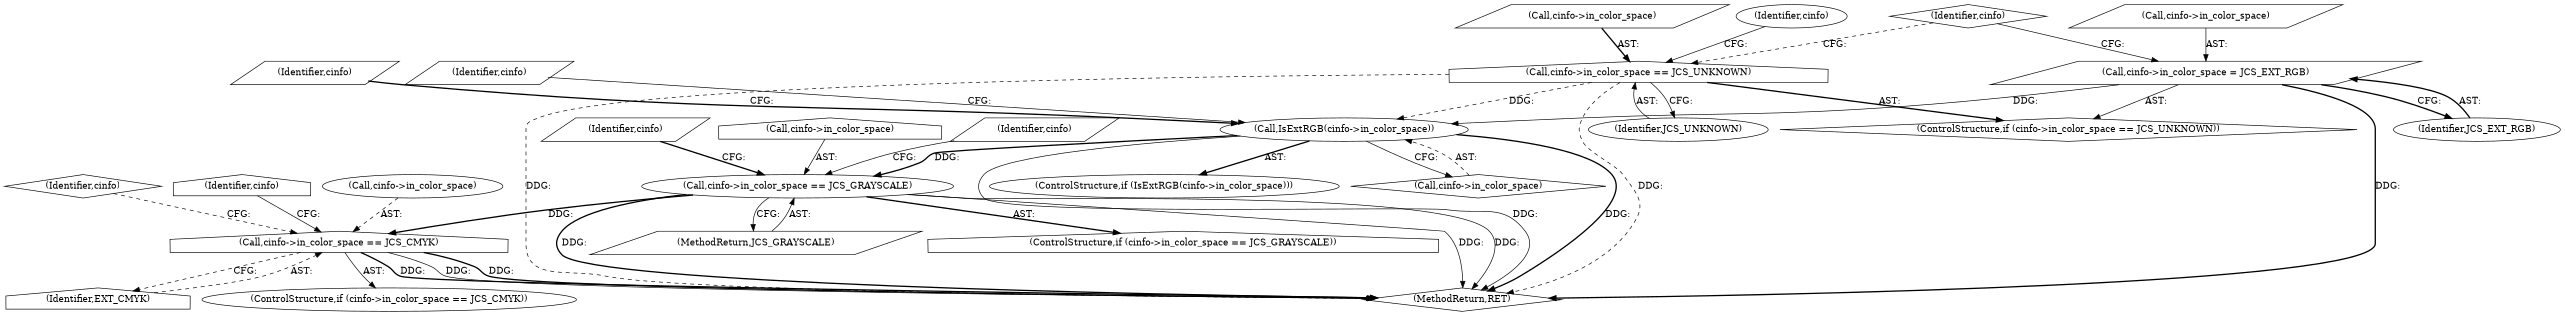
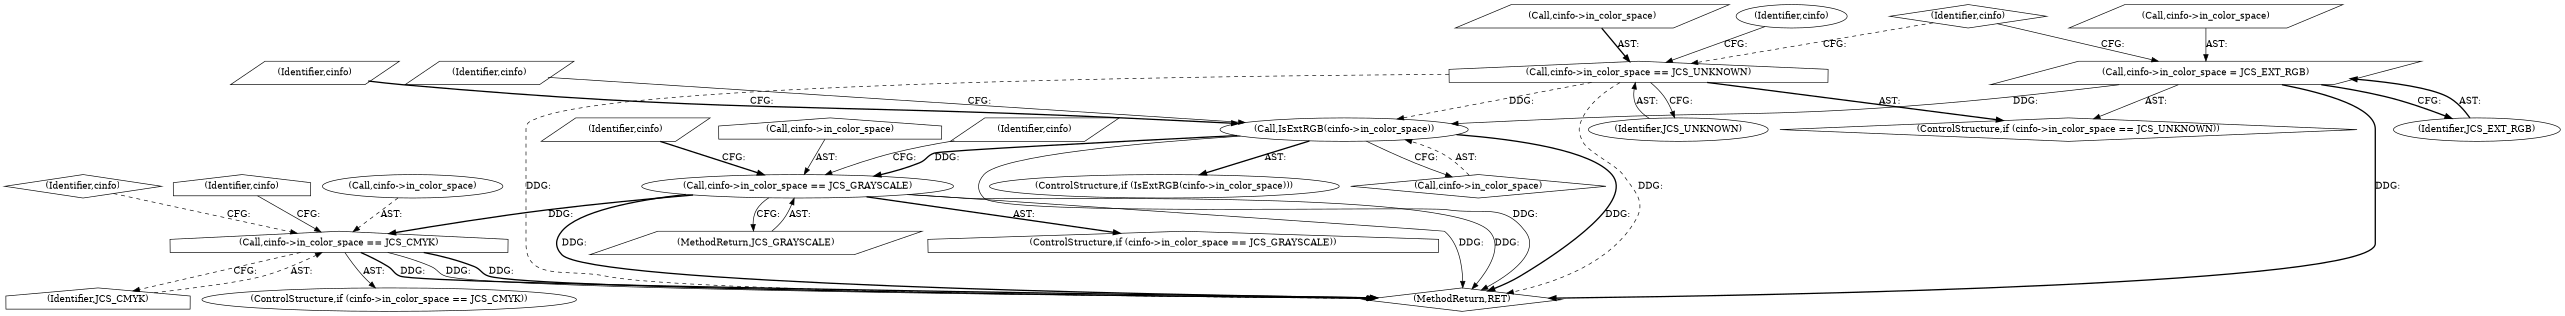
  digraph {
    node [shape=ellipse]
    edge [style=solid]
    n1 [label="(Call,cinfo->in_color_space == JCS_GRAYSCALE)"]
    n2 [label="(Call,cinfo->in_color_space == JCS_CMYK)" shape=house]
    n3 [label="(MethodReturn,JCS_GRAYSCALE)" shape=parallelogram]
    n4 [label="(ControlStructure,if (cinfo->in_color_space == JCS_GRAYSCALE))" shape=house]
    n5 [label="(MethodReturn,RET)" shape=diamond]
    n6 [label="(ControlStructure,if (cinfo->in_color_space == JCS_CMYK))"]
-   n7 [label="(Identifier,EXT_CMYK)" shape=house]
+   n7 [label="(Identifier,JCS_CMYK)" shape=house]
    n8 [label="(Call,IsExtRGB(cinfo->in_color_space))"]
    n9 [label="(ControlStructure,if (IsExtRGB(cinfo->in_color_space)))"]
    n10 [label="(Call,cinfo->in_color_space)" shape=diamond]
    n11 [label="(Call,cinfo->in_color_space == JCS_UNKNOWN)" shape=house]
    n12 [label="(Identifier,JCS_UNKNOWN)"]
    n13 [label="(ControlStructure,if (cinfo->in_color_space == JCS_UNKNOWN))" shape=diamond]
    n14 [label="(Call,cinfo->in_color_space = JCS_EXT_RGB)" shape=parallelogram]
    n15 [label="(Identifier,JCS_EXT_RGB)"]
    n16 [label="(Identifier,cinfo)" shape=diamond]
    n17 [label="(Call,cinfo->in_color_space)" shape=parallelogram]
    n18 [label="(Identifier,cinfo)" shape=parallelogram]
    n19 [label="(Call,cinfo->in_color_space)" shape=house]
    n20 [label="(Identifier,cinfo)" shape=parallelogram]
    n21 [label="(Identifier,cinfo)"]
    n22 [label="(Call,cinfo->in_color_space)" shape=parallelogram]
    n23 [label="(Identifier,cinfo)" shape=diamond]
    n24 [label="(Identifier,cinfo)" shape=house]
    n25 [label="(Identifier,cinfo)" shape=parallelogram]
    n26 [label="(Identifier,cinfo)" shape=parallelogram]
    n27 [label="(Call,cinfo->in_color_space)"]
    n1 -> n2 [label="DDG: " style=bold]
    n1 -> n3 [label="CFG: "]
    n1 -> n4 [label="AST: " style=bold]
    n1 -> n5 [label="DDG: "]
    n1 -> n5 [label="DDG: "]
    n1 -> n5 [label="DDG: " style=bold]
    n2 -> n5 [label="DDG: "]
    n2 -> n5 [label="DDG: " style=bold]
    n2 -> n5 [label="DDG: " style=bold]
    n2 -> n6 [label="AST: "]
    n2 -> n7 [label="CFG: " style=dashed]
    n3 -> n1 [label="AST: "]
    n7 -> n2 [label="AST: " style=dashed]
    n8 -> n1 [label="DDG: " style=bold]
    n8 -> n5 [label="DDG: "]
    n8 -> n5 [label="DDG: " style=bold]
    n8 -> n9 [label="AST: " style=bold]
    n8 -> n10 [label="CFG: "]
    n10 -> n8 [label="AST: " style=dashed]
    n11 -> n5 [label="DDG: " style=dashed]
    n11 -> n5 [label="DDG: " style=dashed]
    n11 -> n8 [label="DDG: " style=dashed]
    n11 -> n12 [label="CFG: "]
    n11 -> n13 [label="AST: " style=bold]
    n12 -> n11 [label="AST: "]
    n14 -> n5 [label="DDG: " style=bold]
    n14 -> n8 [label="DDG: "]
    n14 -> n13 [label="AST: "]
    n14 -> n15 [label="CFG: " style=bold]
    n15 -> n14 [label="AST: " style=bold]
    n16 -> n11 [label="CFG: " style=dashed]
    n16 -> n14 [label="CFG: "]
    n17 -> n11 [label="AST: " style=bold]
    n18 -> n1 [label="CFG: " style=bold]
    n19 -> n1 [label="AST: "]
    n20 -> n8 [label="CFG: " style=bold]
    n21 -> n11 [label="CFG: "]
    n22 -> n14 [label="AST: "]
    n23 -> n2 [label="CFG: " style=dashed]
    n24 -> n2 [label="CFG: "]
    n25 -> n1 [label="CFG: "]
    n26 -> n8 [label="CFG: "]
    n27 -> n2 [label="AST: " style=dashed]
  }
